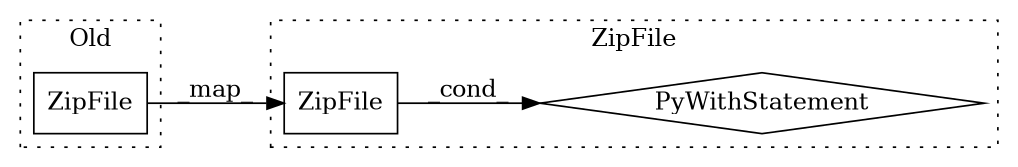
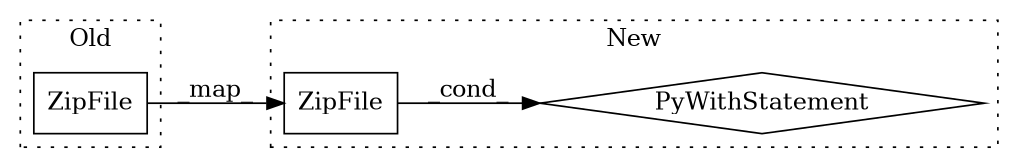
  digraph {
    rankdir=LR
    node [a=32 l="8,1" shape=box]
    n1 [label=ZipFile s="3137,3158"]
    n2 [a=104 l="10,2" label=PyWithStatement s="3119,3159" shape=diamond]
    n3 [label=ZipFile s="3154,3179"]
    subgraph cluster_1 {
-     label=ZipFile
+     label=New
      style=dotted
      n1
      n2
    }
    subgraph cluster_2 {
      label=Old
      style=dotted
      n3
    }
    n1 -> n2 [label=_cond_]
    n3 -> n1 [label=_map_]
  }
